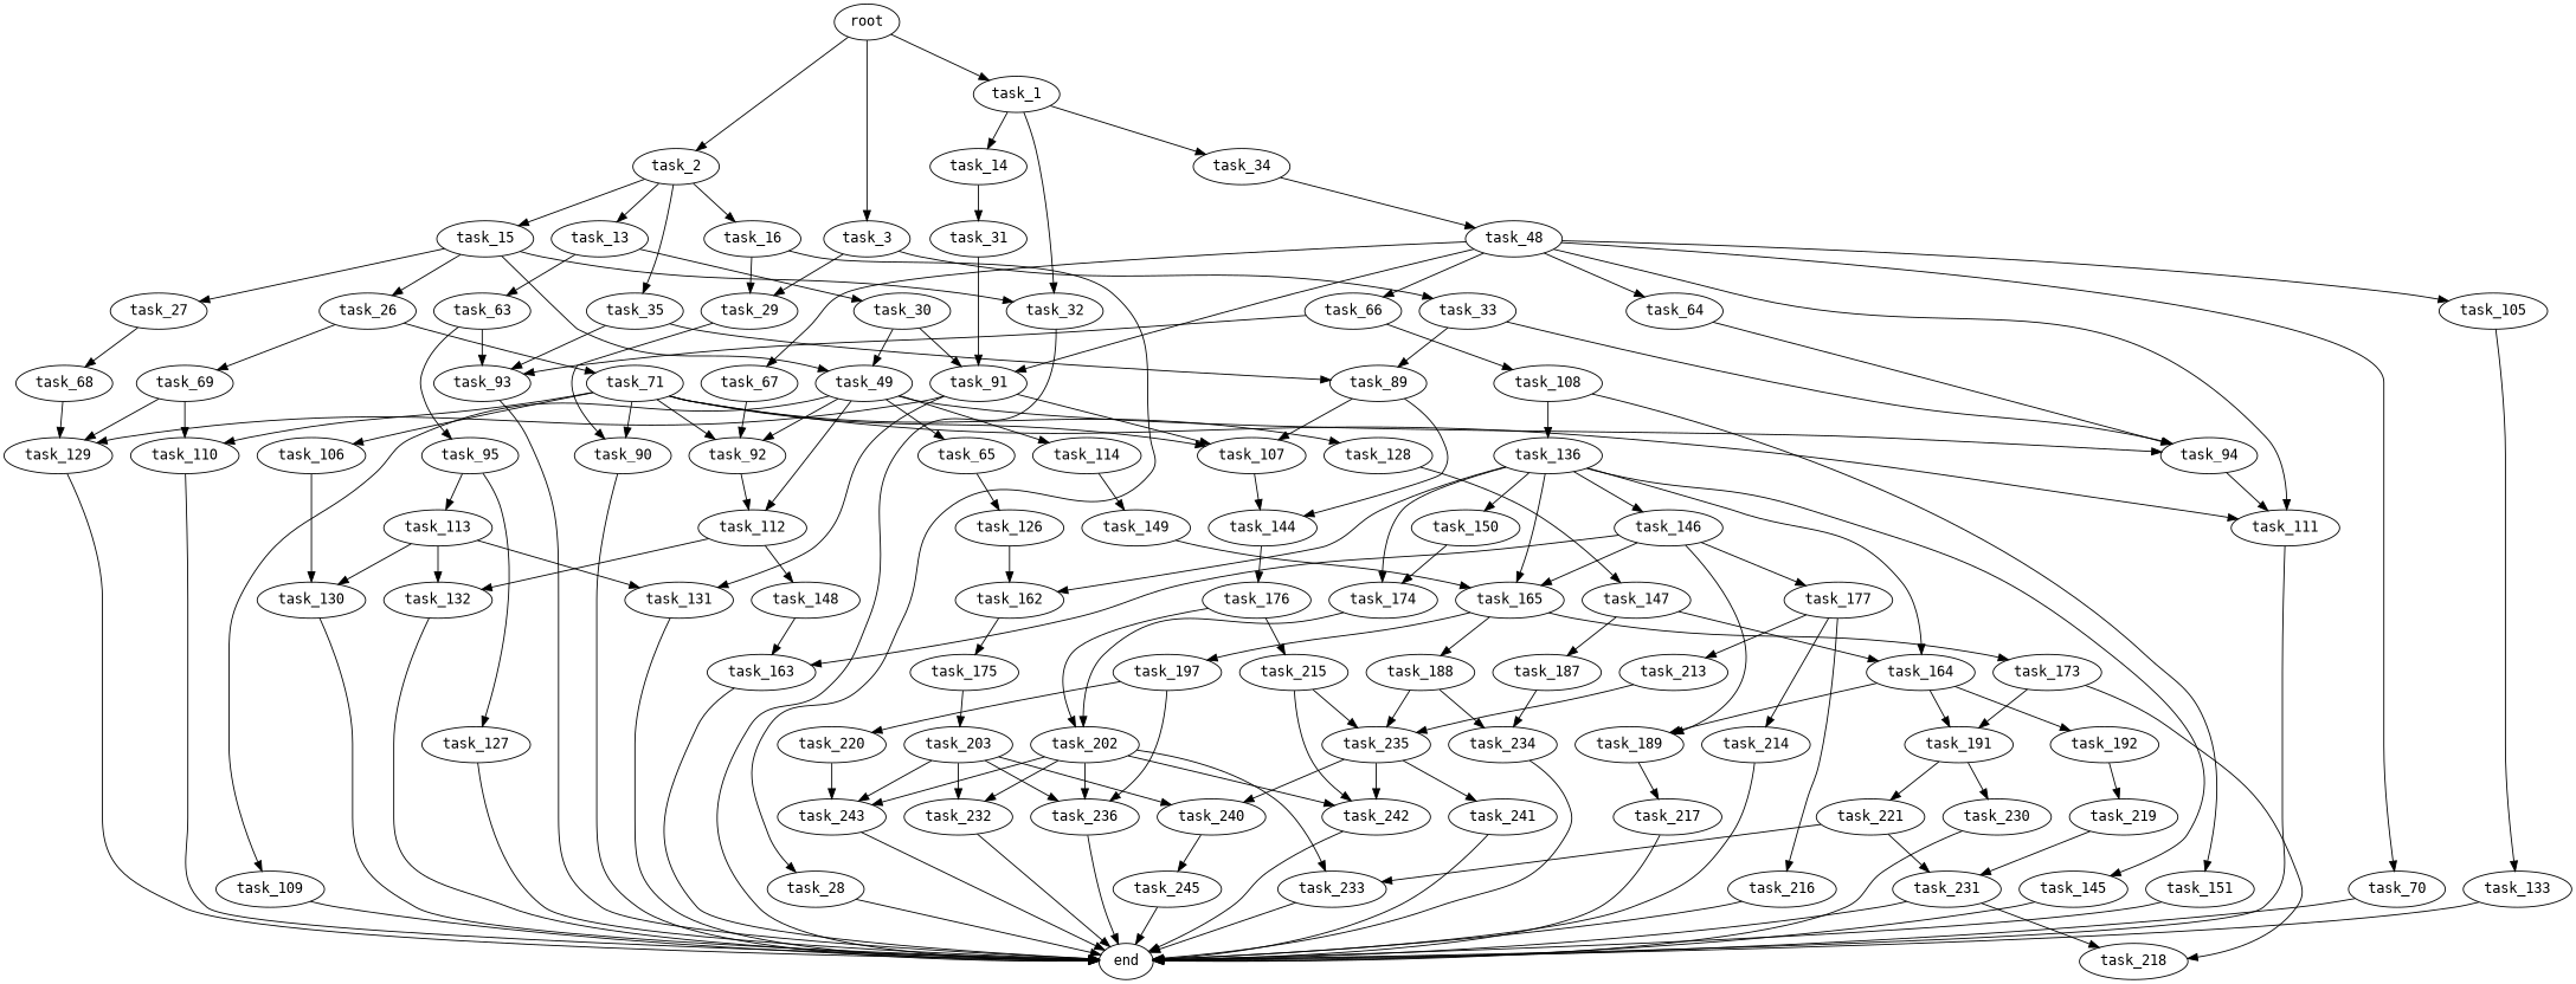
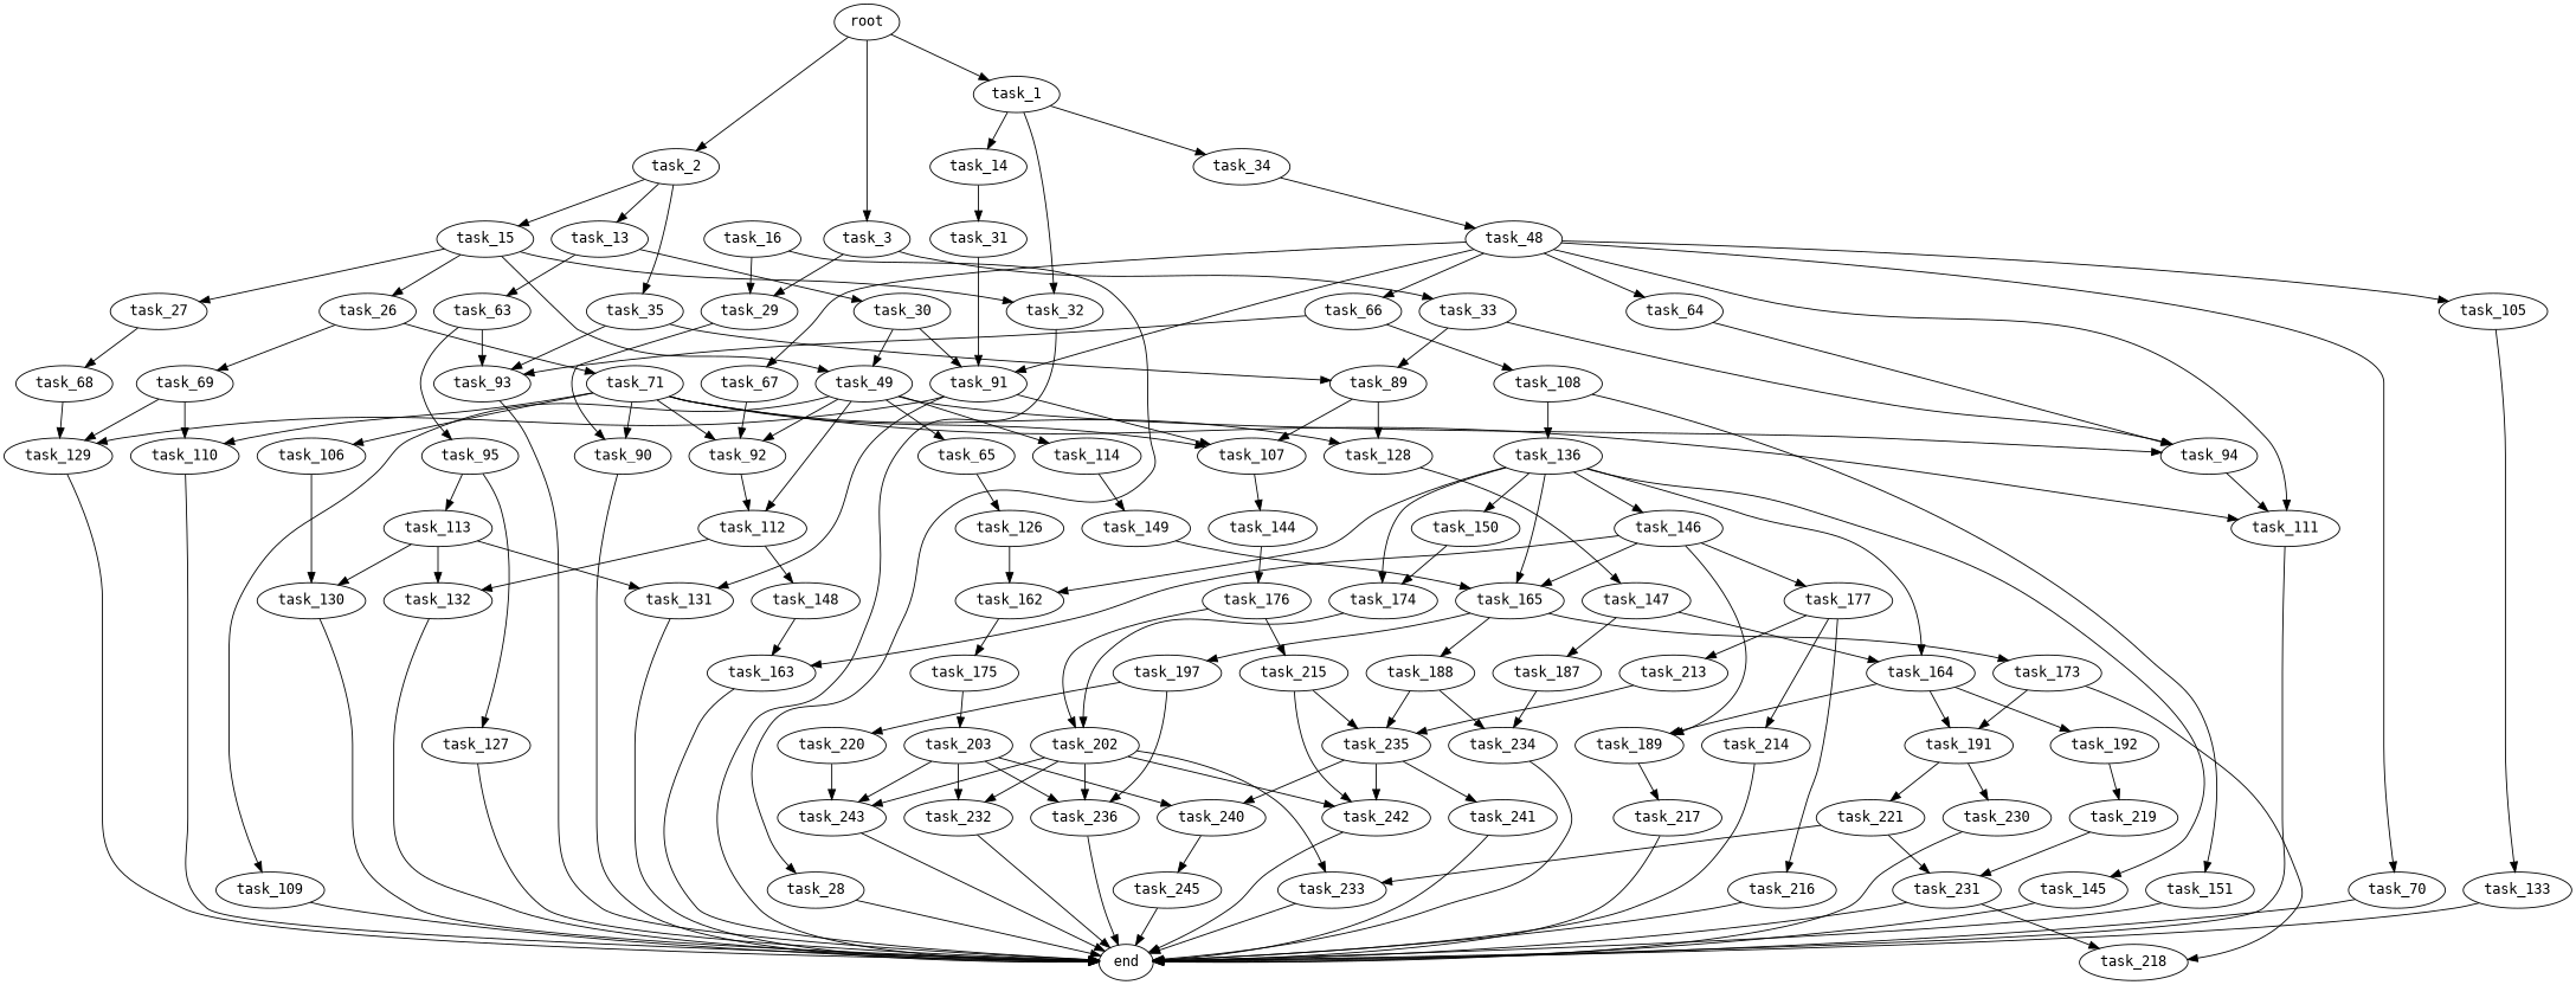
  digraph {
    fontname="DejaVu Sans Mono"
    node [fontname="DejaVu Sans Mono"]
    edge [fontname="DejaVu Sans Mono"]
    root
    task_1
    task_2
    task_3
    task_14
    task_32
    task_34
    task_13
    task_15
    task_16
    task_35
    task_29
    task_33
    task_31
    end
    task_48
    task_30
    task_63
    task_26
    task_27
    task_49
    task_28
    task_89
    task_93
    task_90
    task_94
    task_91
    task_111
    task_64
    task_66
    task_67
    task_70
    task_105
    task_95
    task_69
    task_71
    task_68
    task_65
    task_92
    task_109
    task_112
    task_114
    task_107
    task_128
    task_129
    task_131
    task_113
    task_127
    task_110
    task_106
    task_126
    task_132
    task_148
    task_149
    task_130
    task_144
    task_147
    task_108
    task_133
    task_136
    task_151
    task_162
    task_163
    task_165
    task_175
    task_145
    task_146
    task_150
    task_164
    task_174
    task_176
    task_187
    task_202
    task_215
    task_177
    task_189
    task_191
    task_192
    task_173
    task_188
    n81 [label=task_197]
    task_203
    task_234
    task_213
    task_214
    task_216
    task_217
    task_221
    task_230
    task_219
    task_218
    task_235
    task_220
    task_236
    task_232
    task_233
    task_242
    task_243
    task_240
    task_231
    task_241
    task_245
    root -> task_1
    root -> task_2
    root -> task_3
    task_1 -> task_14
    task_1 -> task_32
    task_1 -> task_34
    task_2 -> task_13
    task_2 -> task_15
-   task_2 -> task_16
    task_2 -> task_35
    task_3 -> task_29
    task_3 -> task_33
    task_14 -> task_31
    task_32 -> end
    task_34 -> task_48
    task_13 -> task_30
    task_13 -> task_63
    task_15 -> task_32
    task_15 -> task_26
    task_15 -> task_27
    task_15 -> task_49
    task_16 -> task_29
    task_16 -> task_28
    task_35 -> task_89
    task_35 -> task_93
    task_29 -> task_90
    task_33 -> task_89
    task_33 -> task_94
    task_31 -> task_91
    task_48 -> task_91
    task_48 -> task_111
    task_48 -> task_64
    task_48 -> task_66
    task_48 -> task_67
    task_48 -> task_70
    task_48 -> task_105
    task_30 -> task_49
    task_30 -> task_91
    task_63 -> task_93
    task_63 -> task_95
    task_26 -> task_69
    task_26 -> task_71
    task_27 -> task_68
    task_49 -> task_94
    task_49 -> task_65
    task_49 -> task_92
    task_49 -> task_109
    task_49 -> task_112
    task_49 -> task_114
    task_28 -> end
    task_89 -> task_107
-   task_89 -> task_144
+   task_89 -> task_128
    task_93 -> end
    task_90 -> end
    task_94 -> task_111
    task_91 -> task_107
    task_91 -> task_129
    task_91 -> task_131
    task_111 -> end
    task_64 -> task_94
    task_66 -> task_93
    task_66 -> task_108
    task_67 -> task_92
    task_70 -> end
    task_105 -> task_133
    task_95 -> task_113
    task_95 -> task_127
    task_69 -> task_129
    task_69 -> task_110
    task_71 -> task_90
    task_71 -> task_111
    task_71 -> task_92
    task_71 -> task_107
    task_71 -> task_128
    task_71 -> task_110
    task_71 -> task_106
    task_68 -> task_129
    task_65 -> task_126
    task_92 -> task_112
    task_109 -> end
    task_112 -> task_132
    task_112 -> task_148
    task_114 -> task_149
    task_107 -> task_144
    task_128 -> task_147
    task_129 -> end
    task_131 -> end
    task_113 -> task_131
    task_113 -> task_132
    task_113 -> task_130
    task_127 -> end
    task_110 -> end
    task_106 -> task_130
    task_126 -> task_162
    task_132 -> end
    task_148 -> task_163
    task_149 -> task_165
    task_130 -> end
    task_144 -> task_176
    task_147 -> task_164
    task_147 -> task_187
    task_108 -> task_136
    task_108 -> task_151
    task_133 -> end
    task_136 -> task_162
    task_136 -> task_165
    task_136 -> task_145
    task_136 -> task_146
    task_136 -> task_150
    task_136 -> task_164
    task_136 -> task_174
    task_151 -> end
    task_162 -> task_175
    task_163 -> end
    task_165 -> task_173
    task_165 -> task_188
    task_165 -> n81
    task_175 -> task_203
    task_145 -> end
    task_146 -> task_163
    task_146 -> task_165
    task_146 -> task_177
    task_146 -> task_189
    task_150 -> task_174
    task_164 -> task_189
    task_164 -> task_191
    task_164 -> task_192
    task_174 -> task_202
    task_176 -> task_202
    task_176 -> task_215
    task_187 -> task_234
    task_202 -> task_236
    task_202 -> task_232
    task_202 -> task_233
    task_202 -> task_242
    task_202 -> task_243
    task_215 -> task_235
    task_215 -> task_242
    task_177 -> task_213
    task_177 -> task_214
    task_177 -> task_216
    task_189 -> task_217
    task_191 -> task_221
    task_191 -> task_230
    task_192 -> task_219
    task_173 -> task_191
    task_173 -> task_218
    task_188 -> task_234
    task_188 -> task_235
    n81 -> task_220
    n81 -> task_236
    task_203 -> task_236
    task_203 -> task_232
    task_203 -> task_243
    task_203 -> task_240
    task_234 -> end
    task_213 -> task_235
    task_214 -> end
    task_216 -> end
    task_217 -> end
    task_221 -> task_233
    task_221 -> task_231
    task_230 -> end
    task_219 -> task_231
    task_235 -> task_242
    task_235 -> task_240
    task_235 -> task_241
    task_220 -> task_243
    task_236 -> end
    task_232 -> end
    task_233 -> end
    task_242 -> end
    task_243 -> end
    task_240 -> task_245
    task_231 -> end
    task_231 -> task_218
    task_241 -> end
    task_245 -> end
  }
